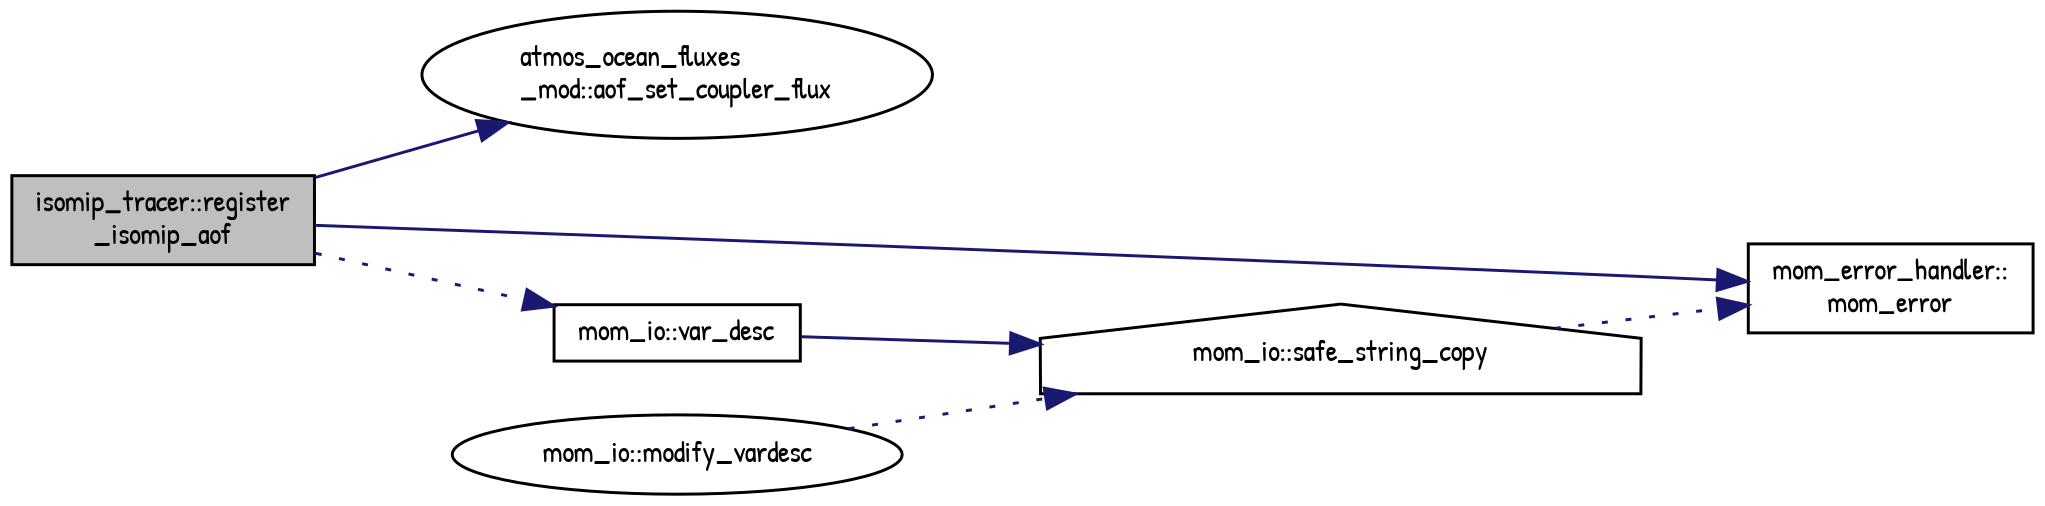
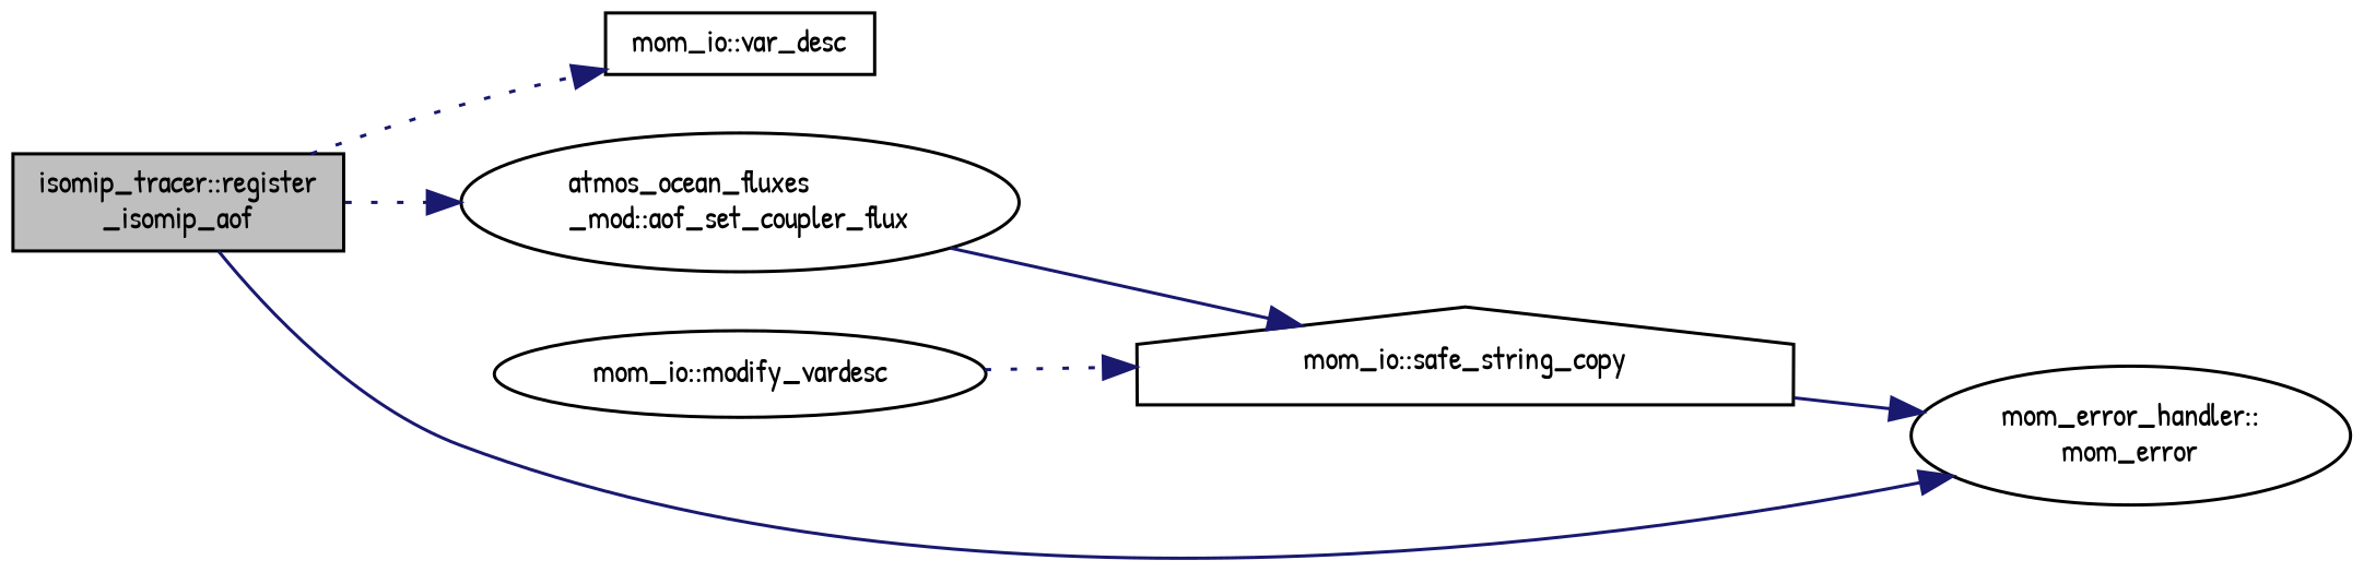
  digraph {
    fontname="Patrick Hand"
    rankdir=LR
    node [color=black fillcolor=white fontname="Patrick Hand" fontsize=10 shape=box style=filled]
    edge [color=midnightblue fontname="Patrick Hand" fontsize=10 labelfontname=Helvetica labelfontsize=10 style=dotted]
    n1 [fillcolor=grey75 fontcolor=black height=0.2 label="isomip_tracer::register\l_isomip_aof" width=0.4]
    n2 [height=0.2 label="atmos_ocean_fluxes\l_mod::aof_set_coupler_flux" shape=ellipse width=0.4]
-   n3 [height=0.2 label="mom_error_handler::\lmom_error" width=0.4]
+   n3 [height=0.2 label="mom_error_handler::\lmom_error" shape=ellipse width=0.4]
    n4 [height=0.2 label="mom_io::var_desc" width=0.4]
    n5 [height=0.2 label="mom_io::safe_string_copy" shape=house width=0.4]
    n6 [height=0.2 label="mom_io::modify_vardesc" shape=ellipse width=0.4]
-   n1 -> n2 [style=solid]
+   n1 -> n2
    n1 -> n3 [style=solid]
    n1 -> n4
-   n4 -> n5 [style=solid]
-   n5 -> n3
+   n2 -> n5 [style=solid]
+   n5 -> n3 [style=solid]
    n6 -> n5
  }
